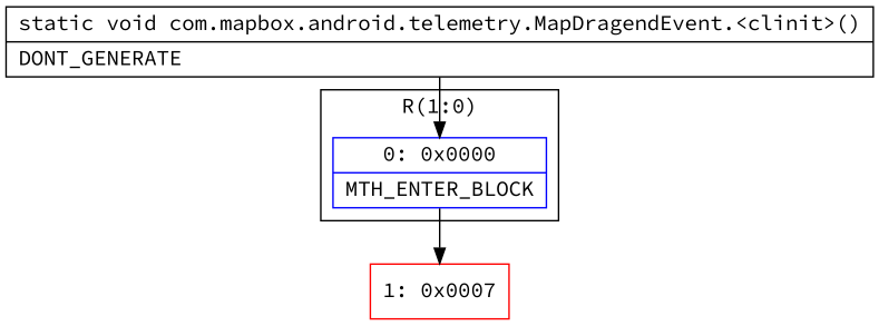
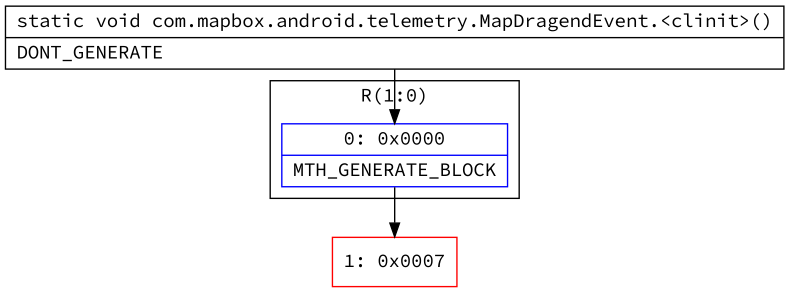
  digraph {
    fontname="Source Code Pro"
    node [shape=record fontname="Source Code Pro"]
    edge [fontname="Source Code Pro"]
-   n1 [color=blue label="{0\:\ 0x0000|MTH_ENTER_BLOCK\l}"]
+   n1 [color=blue label="{0\:\ 0x0000|MTH_GENERATE_BLOCK\l}"]
    n2 [color=red label="{1\:\ 0x0007}"]
    n3 [label="{static void com.mapbox.android.telemetry.MapDragendEvent.\<clinit\>()  | DONT_GENERATE\l}"]
    subgraph cluster_1 {
      label="R(1:0)"
      n1
    }
    n1 -> n2
    n3 -> n1
  }
